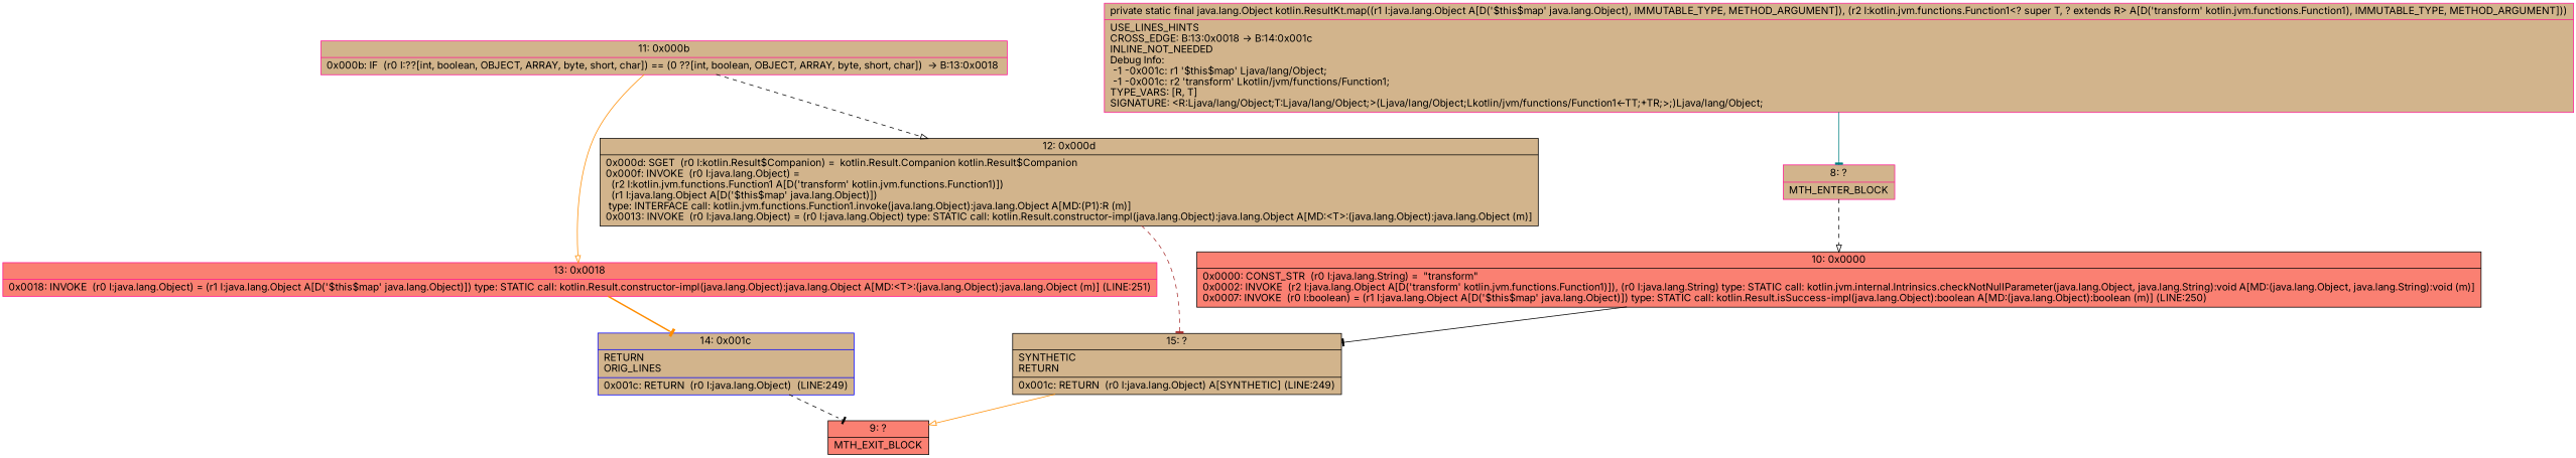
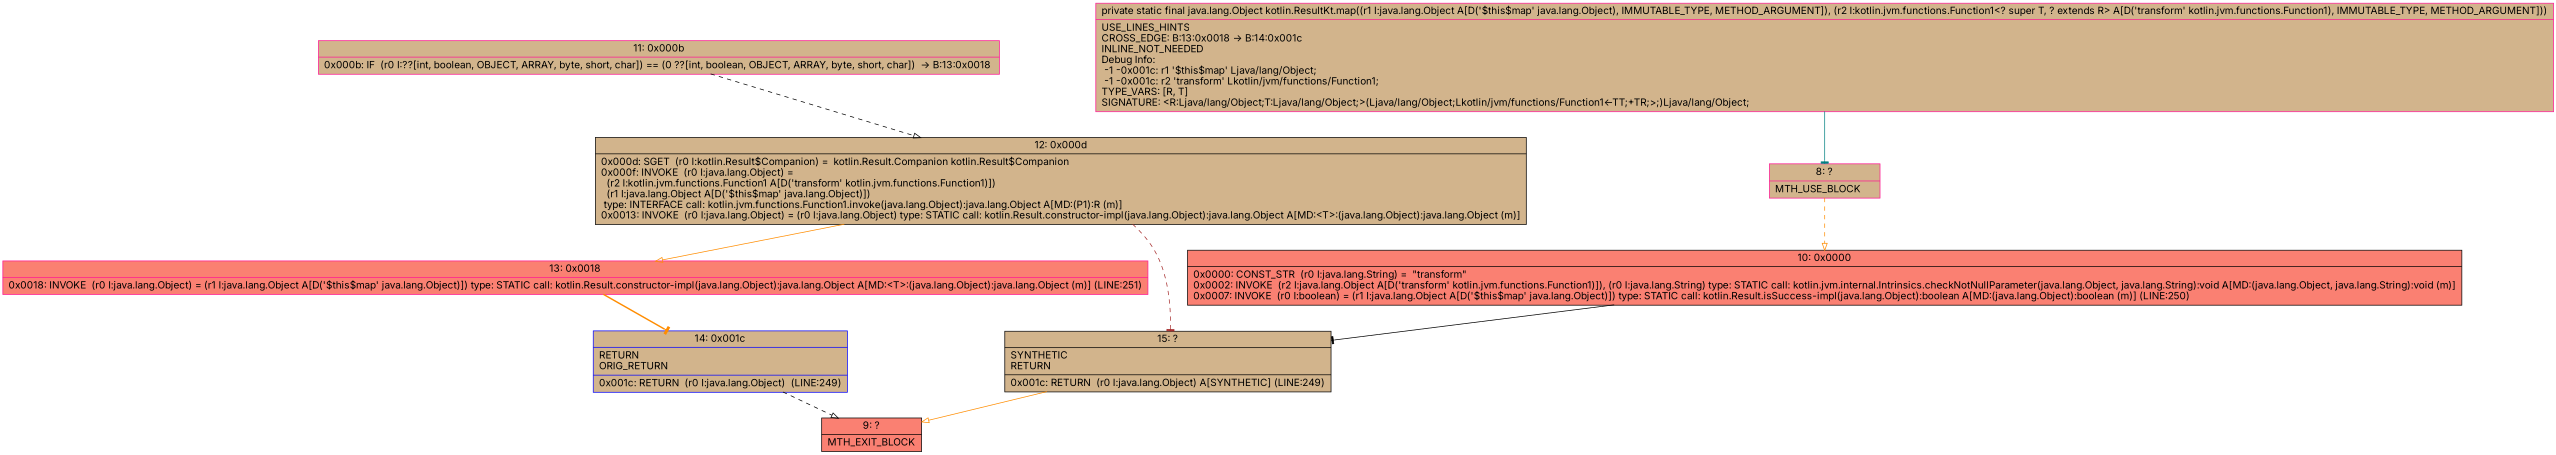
  digraph {
    fontname=Inter
    node [color=deeppink fillcolor=tan fontname=Inter shape=record style=filled]
    edge [arrowhead=onormal color=darkorange fontname=Inter style=dashed]
-   n1 [label="{8\:\ ?|MTH_ENTER_BLOCK\l}"]
+   n1 [label="{8\:\ ?|MTH_USE_BLOCK\l}"]
    n2 [color=black fillcolor=salmon label="{10\:\ 0x0000|0x0000: CONST_STR  (r0 I:java.lang.String) =  \"transform\" \l0x0002: INVOKE  (r2 I:java.lang.Object A[D('transform' kotlin.jvm.functions.Function1)]), (r0 I:java.lang.String) type: STATIC call: kotlin.jvm.internal.Intrinsics.checkNotNullParameter(java.lang.Object, java.lang.String):void A[MD:(java.lang.Object, java.lang.String):void (m)]\l0x0007: INVOKE  (r0 I:boolean) = (r1 I:java.lang.Object A[D('$this$map' java.lang.Object)]) type: STATIC call: kotlin.Result.isSuccess\-impl(java.lang.Object):boolean A[MD:(java.lang.Object):boolean (m)] (LINE:250)\l}"]
    n3 [color=black label="{15\:\ ?|SYNTHETIC\lRETURN\l|0x001c: RETURN  (r0 I:java.lang.Object) A[SYNTHETIC] (LINE:249)\l}"]
    n4 [label="{11\:\ 0x000b|0x000b: IF  (r0 I:??[int, boolean, OBJECT, ARRAY, byte, short, char]) == (0 ??[int, boolean, OBJECT, ARRAY, byte, short, char])  \-\> B:13:0x0018 \l}"]
    n5 [color=black label="{12\:\ 0x000d|0x000d: SGET  (r0 I:kotlin.Result$Companion) =  kotlin.Result.Companion kotlin.Result$Companion \l0x000f: INVOKE  (r0 I:java.lang.Object) = \l  (r2 I:kotlin.jvm.functions.Function1 A[D('transform' kotlin.jvm.functions.Function1)])\l  (r1 I:java.lang.Object A[D('$this$map' java.lang.Object)])\l type: INTERFACE call: kotlin.jvm.functions.Function1.invoke(java.lang.Object):java.lang.Object A[MD:(P1):R (m)]\l0x0013: INVOKE  (r0 I:java.lang.Object) = (r0 I:java.lang.Object) type: STATIC call: kotlin.Result.constructor\-impl(java.lang.Object):java.lang.Object A[MD:\<T\>:(java.lang.Object):java.lang.Object (m)]\l}"]
    n6 [fillcolor=salmon label="{13\:\ 0x0018|0x0018: INVOKE  (r0 I:java.lang.Object) = (r1 I:java.lang.Object A[D('$this$map' java.lang.Object)]) type: STATIC call: kotlin.Result.constructor\-impl(java.lang.Object):java.lang.Object A[MD:\<T\>:(java.lang.Object):java.lang.Object (m)] (LINE:251)\l}"]
-   n7 [color=blue label="{14\:\ 0x001c|RETURN\lORIG_LINES\l|0x001c: RETURN  (r0 I:java.lang.Object)  (LINE:249)\l}"]
+   n7 [color=blue label="{14\:\ 0x001c|RETURN\lORIG_RETURN\l|0x001c: RETURN  (r0 I:java.lang.Object)  (LINE:249)\l}"]
    n8 [color=black fillcolor=salmon label="{9\:\ ?|MTH_EXIT_BLOCK\l}"]
    n9 [label="{private static final java.lang.Object kotlin.ResultKt.map((r1 I:java.lang.Object A[D('$this$map' java.lang.Object), IMMUTABLE_TYPE, METHOD_ARGUMENT]), (r2 I:kotlin.jvm.functions.Function1\<? super T, ? extends R\> A[D('transform' kotlin.jvm.functions.Function1), IMMUTABLE_TYPE, METHOD_ARGUMENT]))  | USE_LINES_HINTS\lCROSS_EDGE: B:13:0x0018 \-\> B:14:0x001c\lINLINE_NOT_NEEDED\lDebug Info:\l  \-1 \-0x001c: r1 '$this$map' Ljava\/lang\/Object;\l  \-1 \-0x001c: r2 'transform' Lkotlin\/jvm\/functions\/Function1;\lTYPE_VARS: [R, T]\lSIGNATURE: \<R:Ljava\/lang\/Object;T:Ljava\/lang\/Object;\>(Ljava\/lang\/Object;Lkotlin\/jvm\/functions\/Function1\<\-TT;+TR;\>;)Ljava\/lang\/Object;\l}"]
-   n1 -> n2 [color=black]
+   n1 -> n2
    n2 -> n3 [arrowhead=tee color=black style=solid]
    n3 -> n8 [style=solid]
    n4 -> n5 [color=black]
-   n4 -> n6 [style=solid]
+   n5 -> n6 [style=solid]
    n5 -> n3 [arrowhead=tee color=brown]
    n6 -> n7 [arrowhead=tee style=bold]
-   n7 -> n8 [arrowhead=tee color=black]
+   n7 -> n8 [color=black]
    n9 -> n1 [arrowhead=tee color=teal style=solid]
  }
